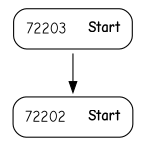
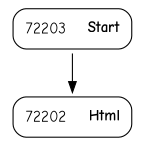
  digraph {
    fontname="Comic Neue"
    node [shape=none fontname="Comic Neue"]
    n1 [label=<<TABLE border='1' cellspacing='0' cellpadding='10' style='rounded' ><TR><TD border='0'>72203</TD><TD border='0'><B>Start</B></TD></TR></TABLE>>]
-   n2 [label=<<TABLE border='1' cellspacing='0' cellpadding='10' style='rounded' ><TR><TD border='0'>72202</TD><TD border='0'><B>Start</B></TD></TR></TABLE>>]
+   n2 [label=<<TABLE border='1' cellspacing='0' cellpadding='10' style='rounded' ><TR><TD border='0'>72202</TD><TD border='0'><B>Html</B></TD></TR></TABLE>>]
    n1 -> n2 [weight=2 fontname="Comic Neue"]
  }
